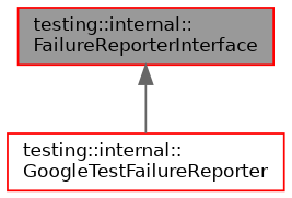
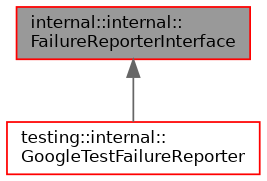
  digraph {
    node [color=red fontname=Helvetica fontsize=10 shape=box style=filled]
-   n1 [fillcolor=grey60 fontcolor=black height=0.2 label="testing::internal::\lFailureReporterInterface" width=0.4]
+   n1 [fillcolor=grey60 fontcolor=black height=0.2 label="internal::internal::\lFailureReporterInterface" width=0.4]
    n2 [fillcolor=white height=0.2 label="testing::internal::\lGoogleTestFailureReporter" width=0.4]
    n1 -> n2 [color=gray40 dir=back fontname=Helvetica fontsize=10 labelfontname=Helvetica labelfontsize=10 style=solid]
  }
